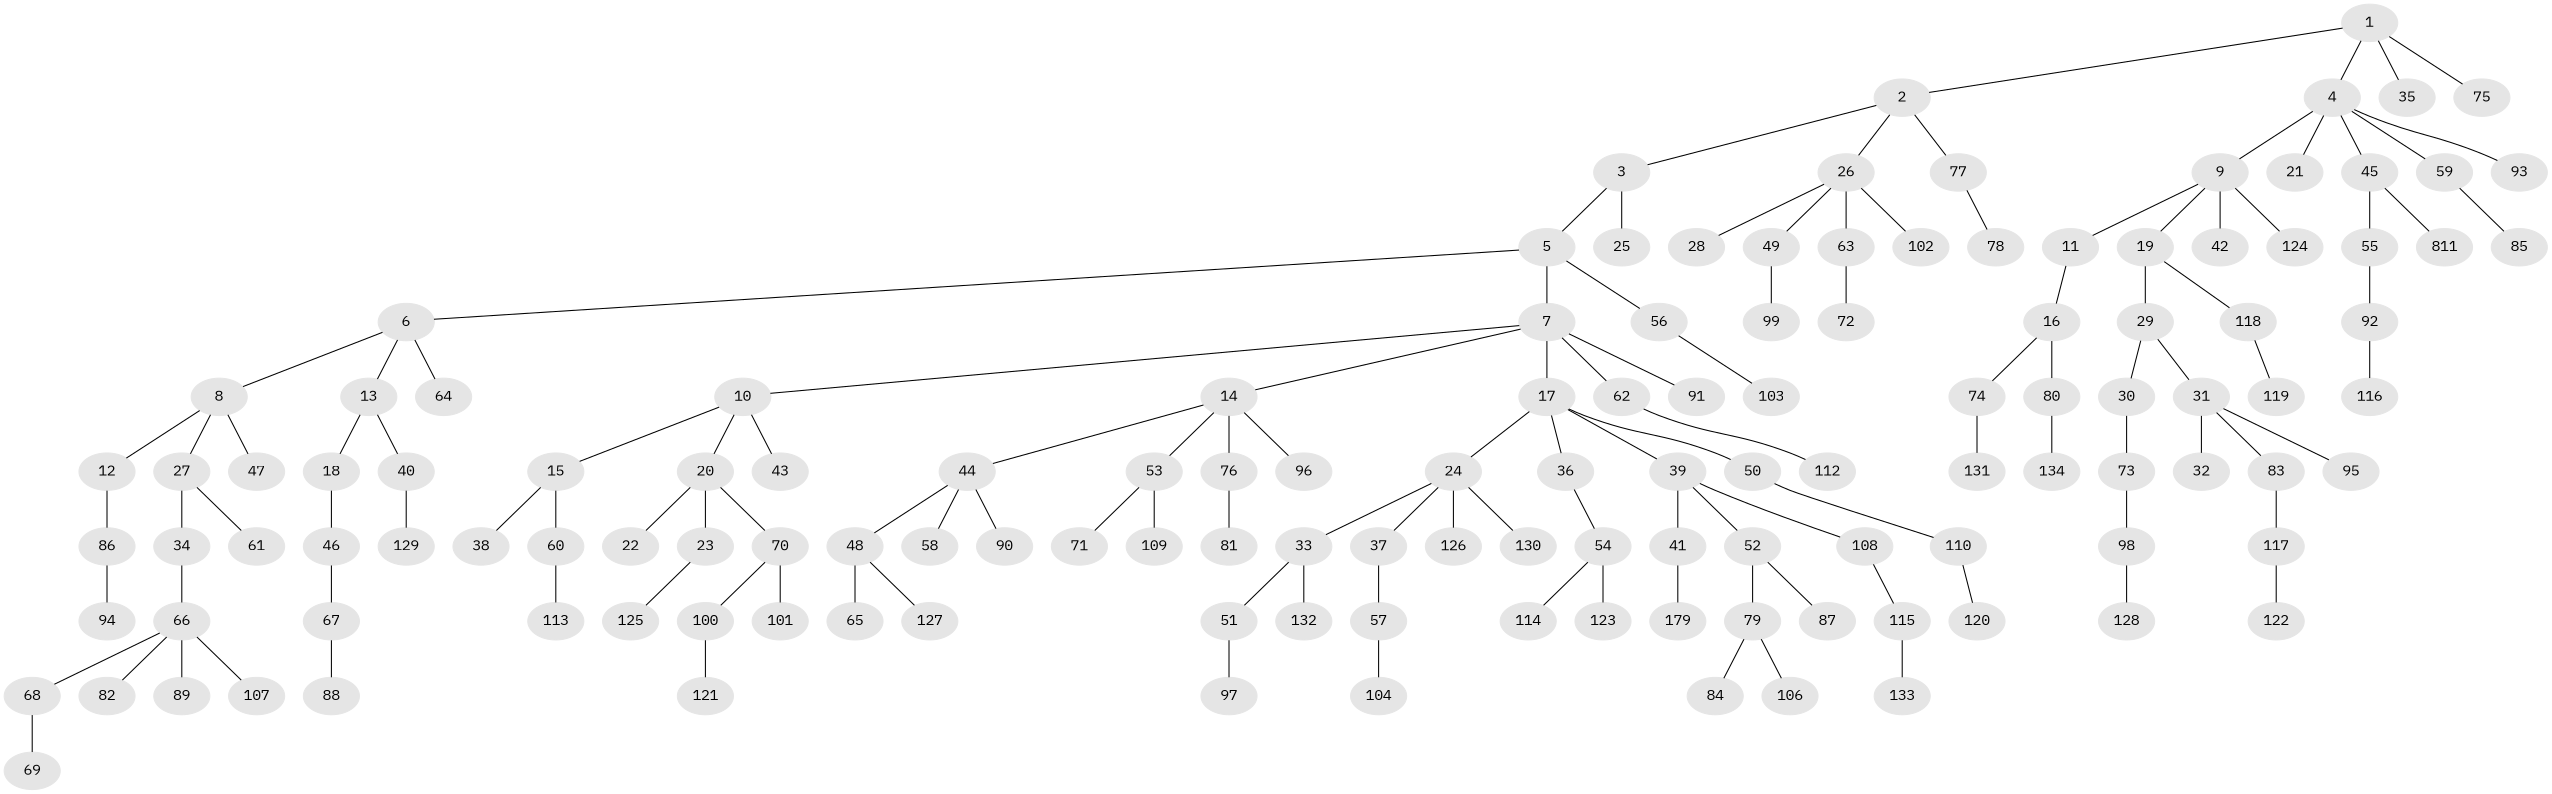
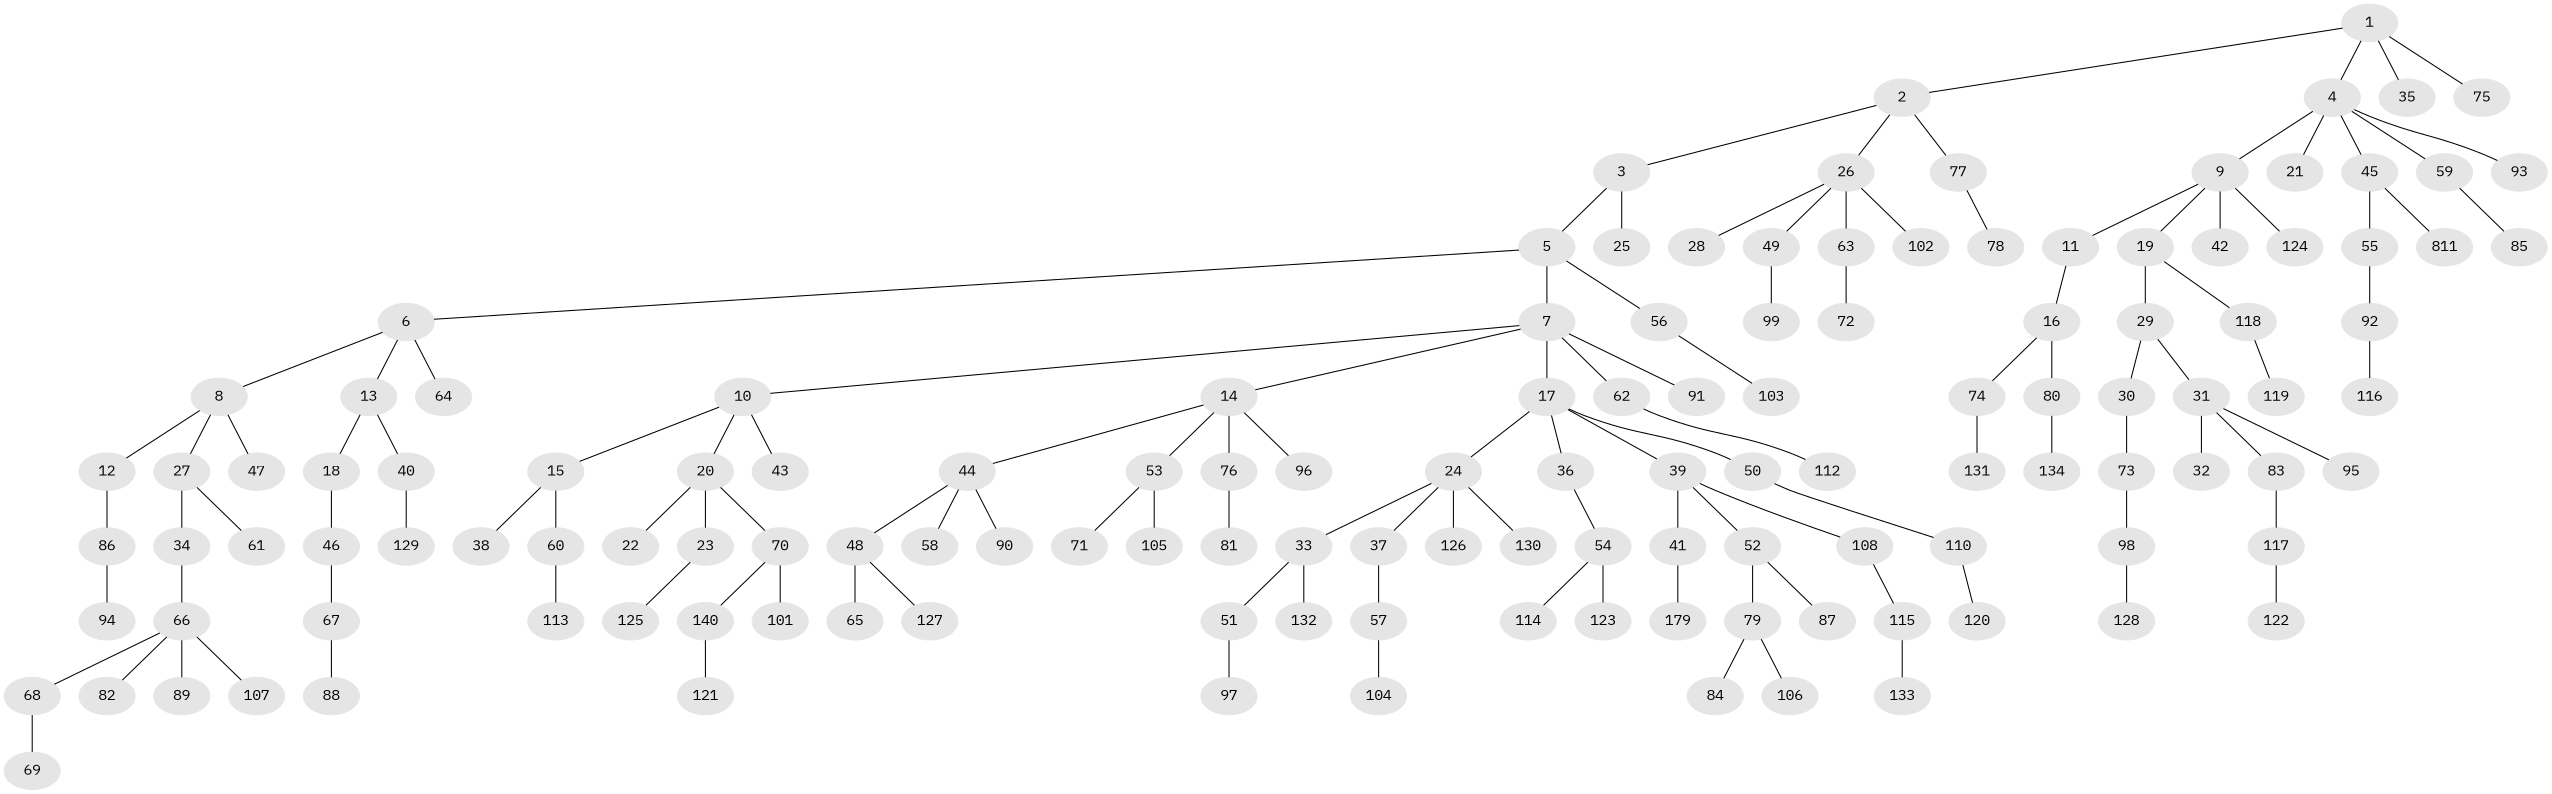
  graph {
    fontname="IBM Plex Mono"
    node [color=gray90 fontname="IBM Plex Mono" style=filled]
    edge [fontname="IBM Plex Mono"]
    1
    2
    4
    35
    75
    3
    26
    77
    9
    21
    45
    59
    93
    5
    25
    28
    49
    63
    102
    78
    6
    7
    56
    11
    19
    42
    124
    55
    n29 [label=811]
    85
    8
    13
    64
    10
    14
    17
    62
    91
    103
    12
    27
    47
    18
    40
    15
    20
    43
    44
    53
    76
    96
    24
    36
    39
    50
    112
    86
    34
    61
    16
    29
    118
    38
    60
    22
    23
    70
    74
    80
    94
    46
    129
    48
    58
    90
    71
-   105 [label=109]
+   105
    81
    113
    131
    134
    33
    37
    126
    130
    54
    41
    52
    108
    110
    67
    30
    31
    119
    125
-   100
+   100 [label=140]
    101
    51
    132
    57
    99
    72
    66
    73
    32
    83
    95
    98
    117
    97
    68
    82
    89
    107
    114
    123
    104
    n118 [label=179]
    79
    87
    115
    65
    127
    92
    88
    120
    84
    106
    116
    69
    121
    128
    122
    133
    1 -- 2
    1 -- 4
    1 -- 35
    1 -- 75
    2 -- 3
    2 -- 26
    2 -- 77
    4 -- 9
    4 -- 21
    4 -- 45
    4 -- 59
    4 -- 93
    3 -- 5
    3 -- 25
    26 -- 28
    26 -- 49
    26 -- 63
    26 -- 102
    77 -- 78
    9 -- 11
    9 -- 19
    9 -- 42
    9 -- 124
    45 -- 55
    45 -- n29
    59 -- 85
    5 -- 6
    5 -- 7
    5 -- 56
    49 -- 99
    63 -- 72
    6 -- 8
    6 -- 13
    6 -- 64
    7 -- 10
    7 -- 14
    7 -- 17
    7 -- 62
    7 -- 91
    56 -- 103
    11 -- 16
    19 -- 29
    19 -- 118
    55 -- 92
    8 -- 12
    8 -- 27
    8 -- 47
    13 -- 18
    13 -- 40
    10 -- 15
    10 -- 20
    10 -- 43
    14 -- 44
    14 -- 53
    14 -- 76
    14 -- 96
    17 -- 24
    17 -- 36
    17 -- 39
    17 -- 50
    62 -- 112
    12 -- 86
    27 -- 34
    27 -- 61
    18 -- 46
    40 -- 129
    15 -- 38
    15 -- 60
    20 -- 22
    20 -- 23
    20 -- 70
    44 -- 48
    44 -- 58
    44 -- 90
    53 -- 71
    53 -- 105
    76 -- 81
    24 -- 33
    24 -- 37
    24 -- 126
    24 -- 130
    36 -- 54
    39 -- 41
    39 -- 52
    39 -- 108
    50 -- 110
    86 -- 94
    34 -- 66
    16 -- 74
    16 -- 80
    29 -- 30
    29 -- 31
    118 -- 119
    60 -- 113
    23 -- 125
    70 -- 100
    70 -- 101
    74 -- 131
    80 -- 134
    46 -- 67
    48 -- 65
    48 -- 127
    33 -- 51
    33 -- 132
    37 -- 57
    54 -- 114
    54 -- 123
    41 -- n118
    52 -- 79
    52 -- 87
    108 -- 115
    110 -- 120
    67 -- 88
    30 -- 73
    31 -- 32
    31 -- 83
    31 -- 95
    100 -- 121
    51 -- 97
    57 -- 104
    66 -- 68
    66 -- 82
    66 -- 89
    66 -- 107
    73 -- 98
    83 -- 117
    98 -- 128
    117 -- 122
    68 -- 69
    79 -- 84
    79 -- 106
    115 -- 133
    92 -- 116
  }
